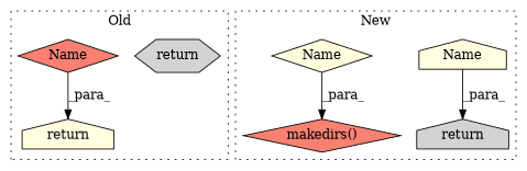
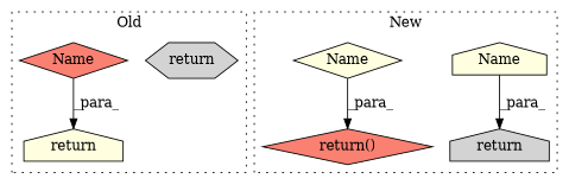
  digraph {
    node [a=93 l=7 shape=house style=filled fillcolor=lightyellow]
    n1 [label=return s=767 shape=hexagon fillcolor=lightgrey]
    n2 [label=return s=747]
    n3 [a=87 l=8 label=Name s=754 shape=diamond fillcolor=salmon]
-   n4 [a=75 l="12,16" label="makedirs()" s="898,913" shape=diamond fillcolor=salmon]
+   n4 [a=75 l="12,16" label="return()" s="898,913" shape=diamond fillcolor=salmon]
    n5 [label=return s=934 fillcolor=lightgrey]
    n6 [a=87 l=3 label=Name s=941]
    n7 [a=87 l=3 label=Name s=910 shape=diamond]
    subgraph cluster_1 {
      label=Old
      style=dotted
      n1
      n2
      n3
    }
    subgraph cluster_2 {
      label=New
      style=dotted
      n4
      n5
      n6
      n7
    }
    n3 -> n2 [label=_para_]
    n6 -> n5 [label=_para_]
    n7 -> n4 [label=_para_]
  }
